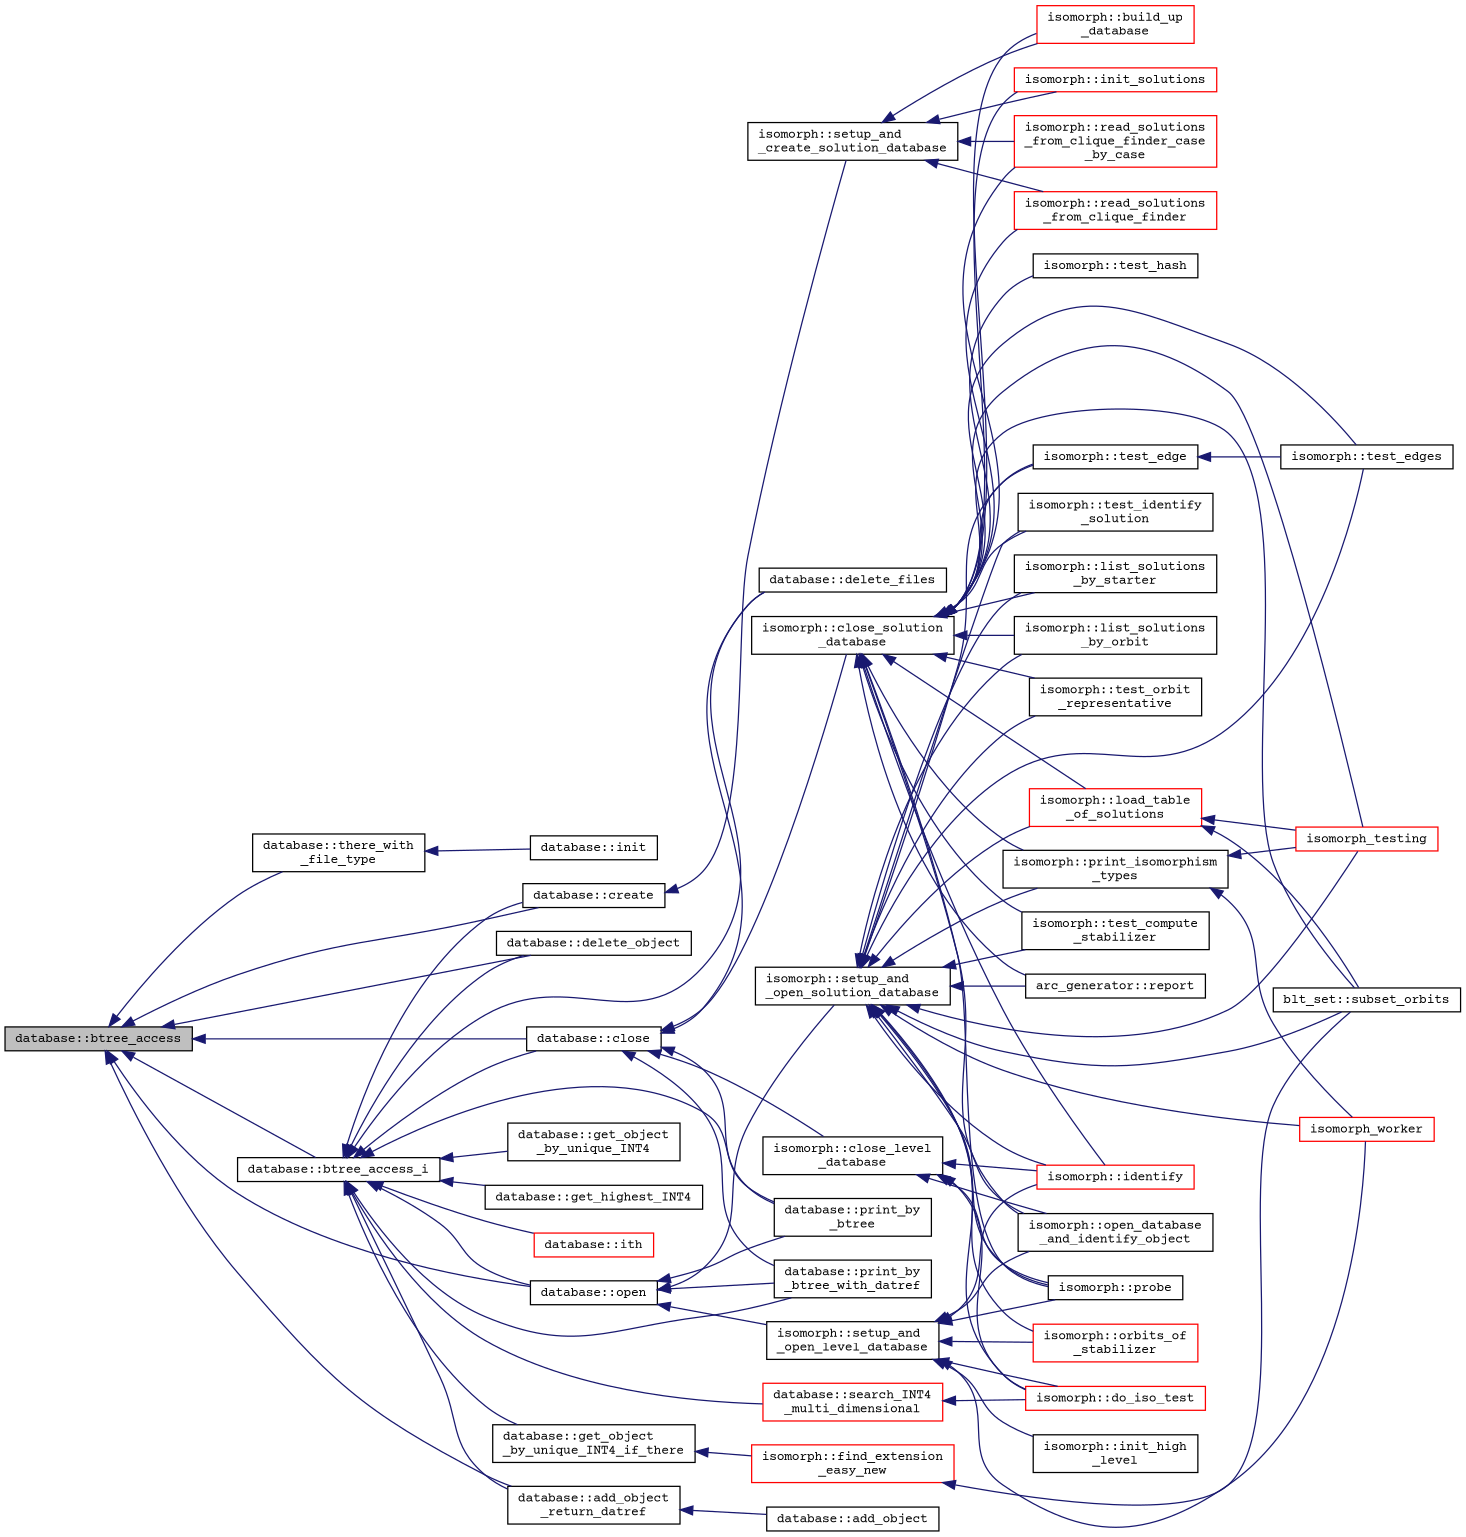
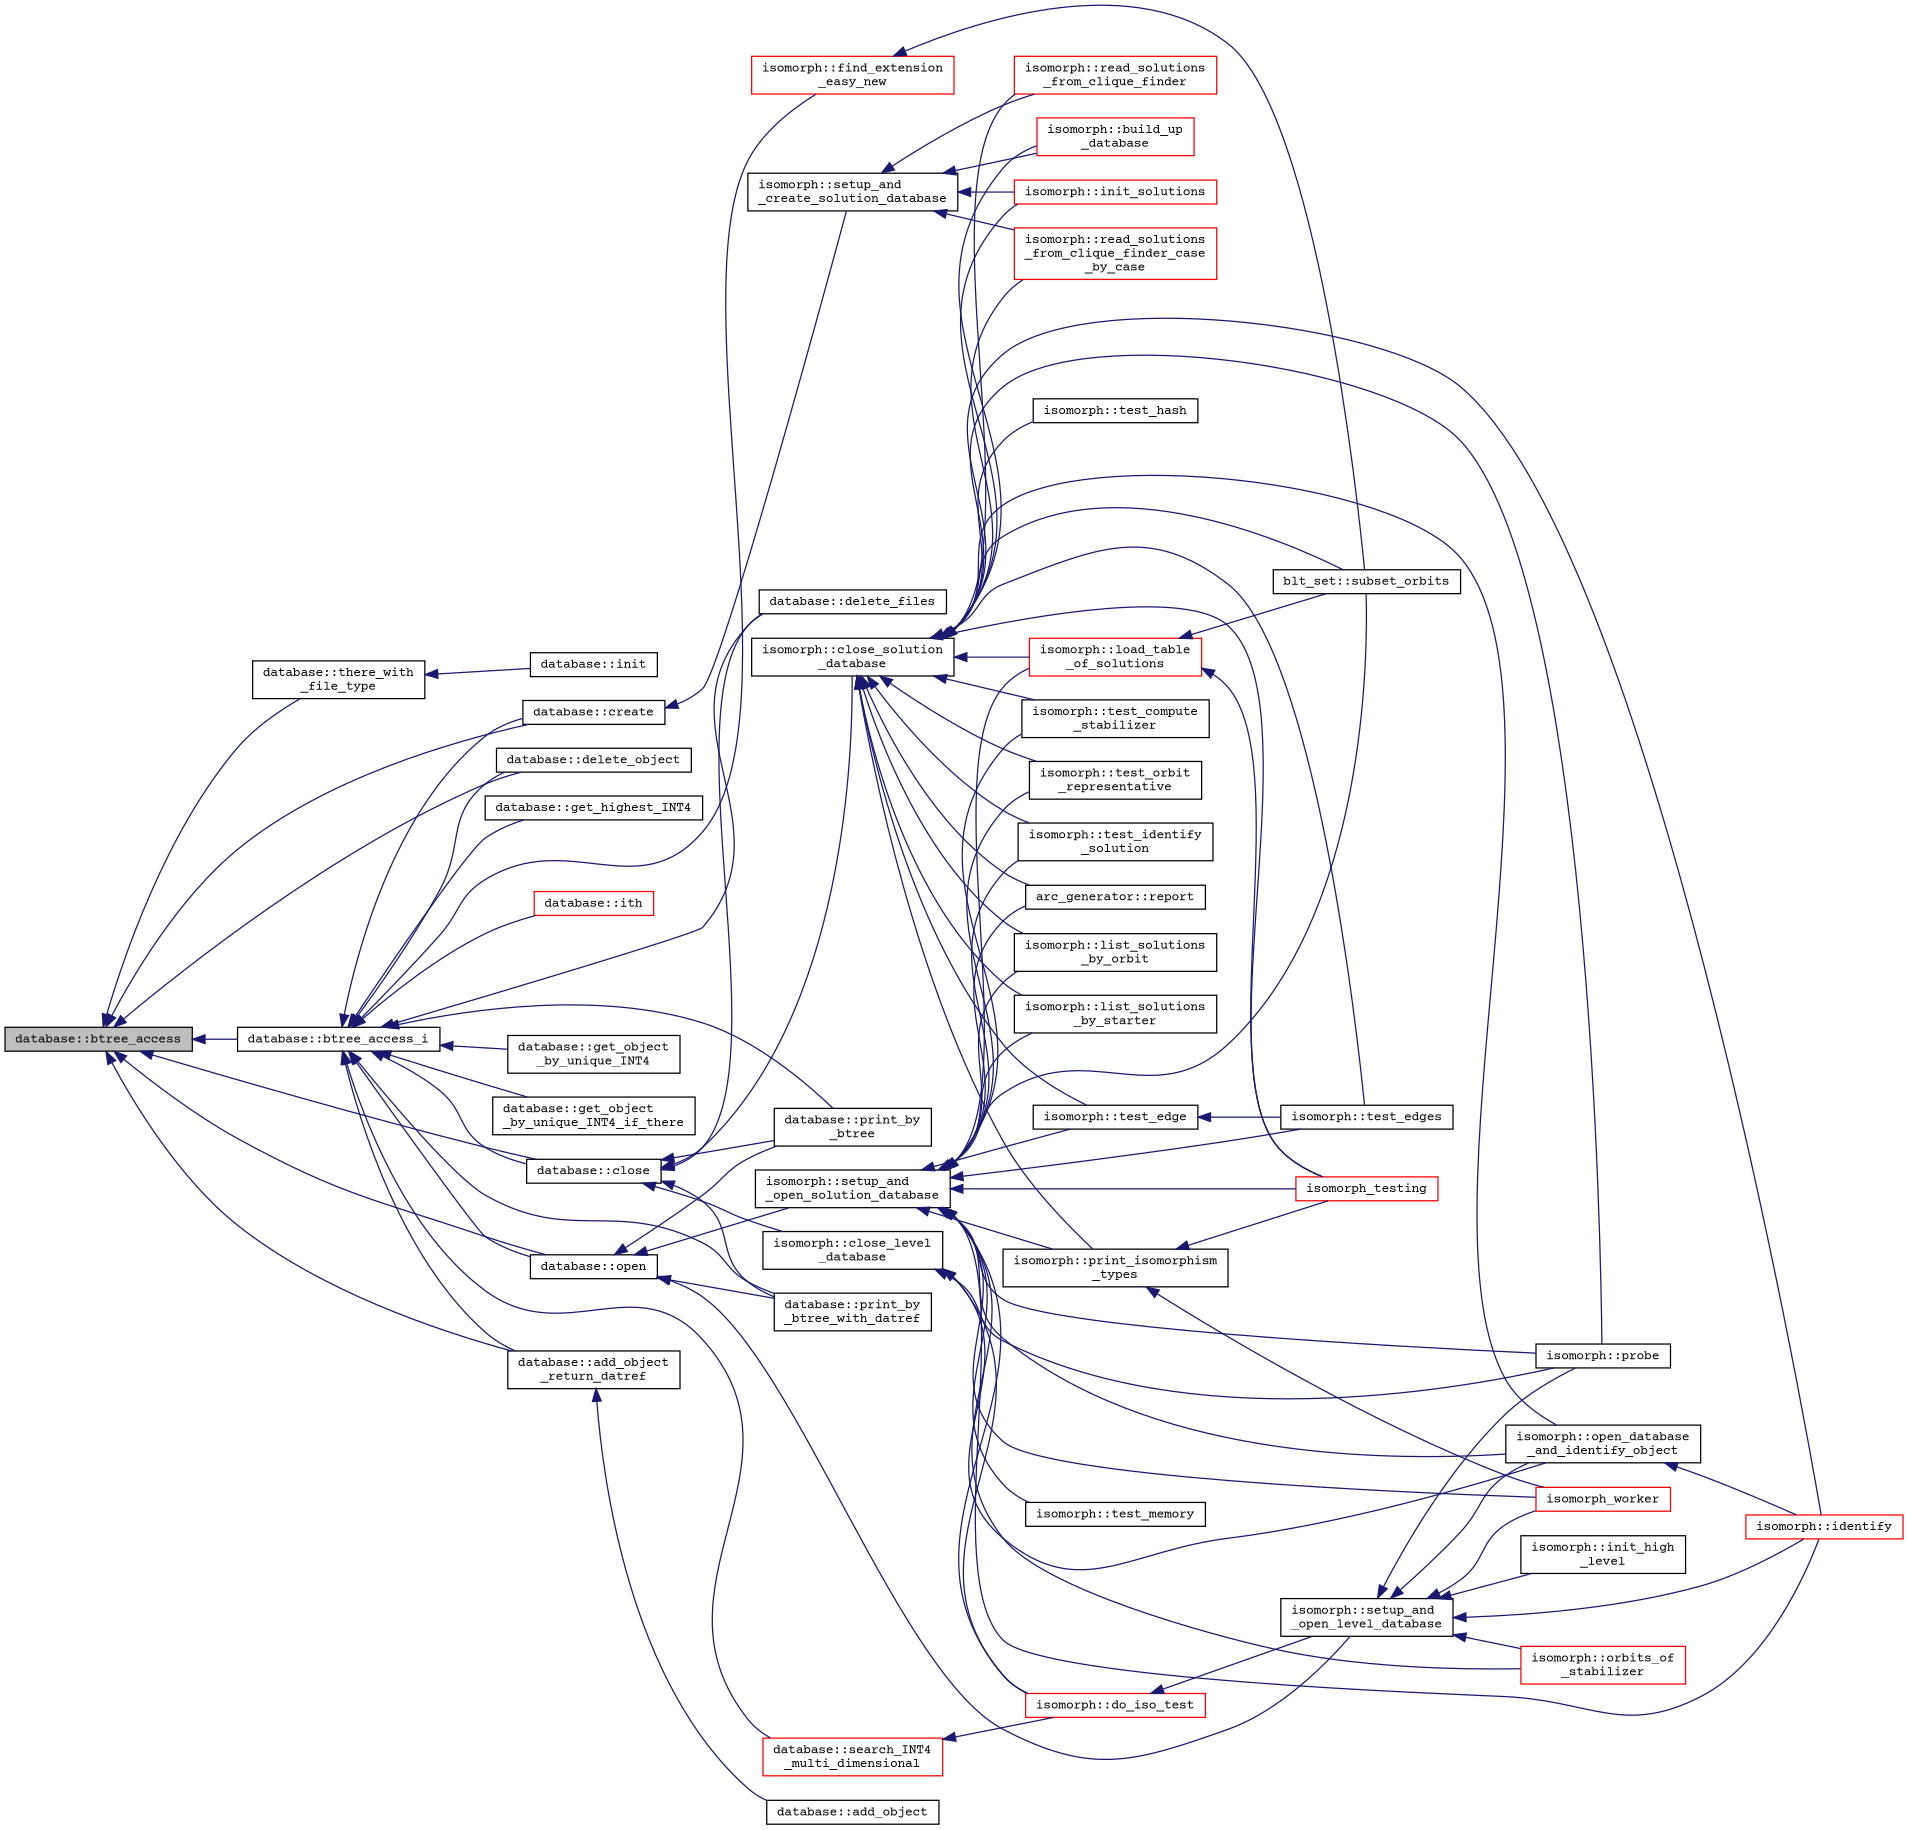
  digraph {
    fontname="Courier Prime"
    rankdir=LR
    node [color=black fillcolor=white fontname="Courier Prime" fontsize=10 shape=record style=filled]
    edge [color=midnightblue dir=back fontname="Courier Prime" fontsize=10 labelfontname=Helvetica labelfontsize=10 style=solid]
    n1 [fillcolor=grey75 fontcolor=black height=0.2 label="database::btree_access" width=0.4]
    n2 [height=0.2 label="database::there_with\l_file_type" width=0.4]
    n3 [height=0.2 label="database::create" width=0.4]
    n4 [height=0.2 label="database::open" width=0.4]
    n5 [height=0.2 label="database::close" width=0.4]
    n6 [height=0.2 label="database::add_object\l_return_datref" width=0.4]
    n7 [height=0.2 label="database::delete_object" width=0.4]
    n8 [height=0.2 label="database::btree_access_i" width=0.4]
    n9 [height=0.2 label="database::init" width=0.4]
    n10 [height=0.2 label="isomorph::setup_and\l_create_solution_database" width=0.4]
    n11 [height=0.2 label="database::print_by\l_btree" width=0.4]
    n12 [height=0.2 label="database::print_by\l_btree_with_datref" width=0.4]
    n13 [height=0.2 label="isomorph::setup_and\l_open_solution_database" width=0.4]
    n14 [height=0.2 label="isomorph::setup_and\l_open_level_database" width=0.4]
    n15 [height=0.2 label="database::delete_files" width=0.4]
    n16 [height=0.2 label="isomorph::close_solution\l_database" width=0.4]
    n17 [height=0.2 label="isomorph::close_level\l_database" width=0.4]
    n18 [height=0.2 label="database::add_object" width=0.4]
    n19 [height=0.2 label="database::get_object\l_by_unique_INT4" width=0.4]
    n20 [height=0.2 label="database::get_object\l_by_unique_INT4_if_there" width=0.4]
    n21 [height=0.2 label="database::get_highest_INT4" width=0.4]
    n22 [color=red height=0.2 label="database::ith" width=0.4]
    n23 [color=red height=0.2 label="database::search_INT4\l_multi_dimensional" width=0.4]
    n24 [color=red height=0.2 label="isomorph::find_extension\l_easy_new" width=0.4]
    n25 [color=red height=0.2 label="isomorph::init_solutions" width=0.4]
    n26 [color=red height=0.2 label="isomorph::read_solutions\l_from_clique_finder_case\l_by_case" width=0.4]
    n27 [color=red height=0.2 label="isomorph::read_solutions\l_from_clique_finder" width=0.4]
    n28 [color=red height=0.2 label="isomorph::build_up\l_database" width=0.4]
    n29 [height=0.2 label="blt_set::subset_orbits" width=0.4]
    n30 [height=0.2 label="arc_generator::report" width=0.4]
    n31 [color=red height=0.2 label="isomorph::load_table\l_of_solutions" width=0.4]
    n32 [color=red height=0.2 label=isomorph_testing width=0.4]
    n33 [height=0.2 label="isomorph::list_solutions\l_by_starter" width=0.4]
    n34 [height=0.2 label="isomorph::list_solutions\l_by_orbit" width=0.4]
    n35 [color=red height=0.2 label="isomorph::orbits_of\l_stabilizer" width=0.4]
    n36 [height=0.2 label="isomorph::test_orbit\l_representative" width=0.4]
    n37 [height=0.2 label="isomorph::test_identify\l_solution" width=0.4]
    n38 [height=0.2 label="isomorph::test_compute\l_stabilizer" width=0.4]
+   n39 [height=0.2 label="isomorph::test_memory" width=0.4]
    n40 [height=0.2 label="isomorph::test_edges" width=0.4]
    n41 [height=0.2 label="isomorph::test_edge" width=0.4]
    n42 [height=0.2 label="isomorph::open_database\l_and_identify_object" width=0.4]
    n43 [height=0.2 label="isomorph::print_isomorphism\l_types" width=0.4]
    n44 [color=red height=0.2 label=isomorph_worker width=0.4]
    n45 [height=0.2 label="isomorph::probe" width=0.4]
    n46 [color=red height=0.2 label="isomorph::do_iso_test" width=0.4]
    n47 [color=red height=0.2 label="isomorph::identify" width=0.4]
    n48 [height=0.2 label="isomorph::init_high\l_level" width=0.4]
    n49 [height=0.2 label="isomorph::test_hash" width=0.4]
    n1 -> n2
    n1 -> n3
    n1 -> n4
    n1 -> n5
    n1 -> n6
    n1 -> n7
    n1 -> n8
    n2 -> n9
    n3 -> n10
    n4 -> n11
    n4 -> n12
    n4 -> n13
    n4 -> n14
    n5 -> n11
    n5 -> n12
    n5 -> n15
    n5 -> n16
    n5 -> n17
    n6 -> n18
    n8 -> n3
    n8 -> n4
    n8 -> n5
    n8 -> n6
    n8 -> n7
    n8 -> n11
    n8 -> n12
    n8 -> n15
    n8 -> n19
    n8 -> n20
    n8 -> n21
    n8 -> n22
    n8 -> n23
-   n20 -> n24
+   n8 -> n24
    n10 -> n25
    n10 -> n26
    n10 -> n27
    n10 -> n28
    n13 -> n29
    n13 -> n30
    n13 -> n31
    n13 -> n32
    n13 -> n33
    n13 -> n34
    n13 -> n35
    n13 -> n36
    n13 -> n37
    n13 -> n38
+   n13 -> n39
    n13 -> n40
    n13 -> n41
    n13 -> n42
    n13 -> n43
    n13 -> n44
    n13 -> n45
    n13 -> n46
    n13 -> n47
    n14 -> n35
    n14 -> n42
    n14 -> n44
    n14 -> n45
-   n14 -> n46
+   n46 -> n14
    n14 -> n47
    n14 -> n48
    n16 -> n25
    n16 -> n26
    n16 -> n27
    n16 -> n28
    n16 -> n29
    n16 -> n30
    n16 -> n31
    n16 -> n32
    n16 -> n33
    n16 -> n34
    n16 -> n36
    n16 -> n37
    n16 -> n38
    n16 -> n40
    n16 -> n41
    n16 -> n42
    n16 -> n43
    n16 -> n45
    n16 -> n47
    n16 -> n49
    n17 -> n42
    n17 -> n45
    n17 -> n46
-   n17 -> n47
+   n42 -> n47
    n23 -> n46
    n24 -> n29
    n31 -> n29
    n31 -> n32
    n41 -> n40
    n43 -> n32
    n43 -> n44
  }
